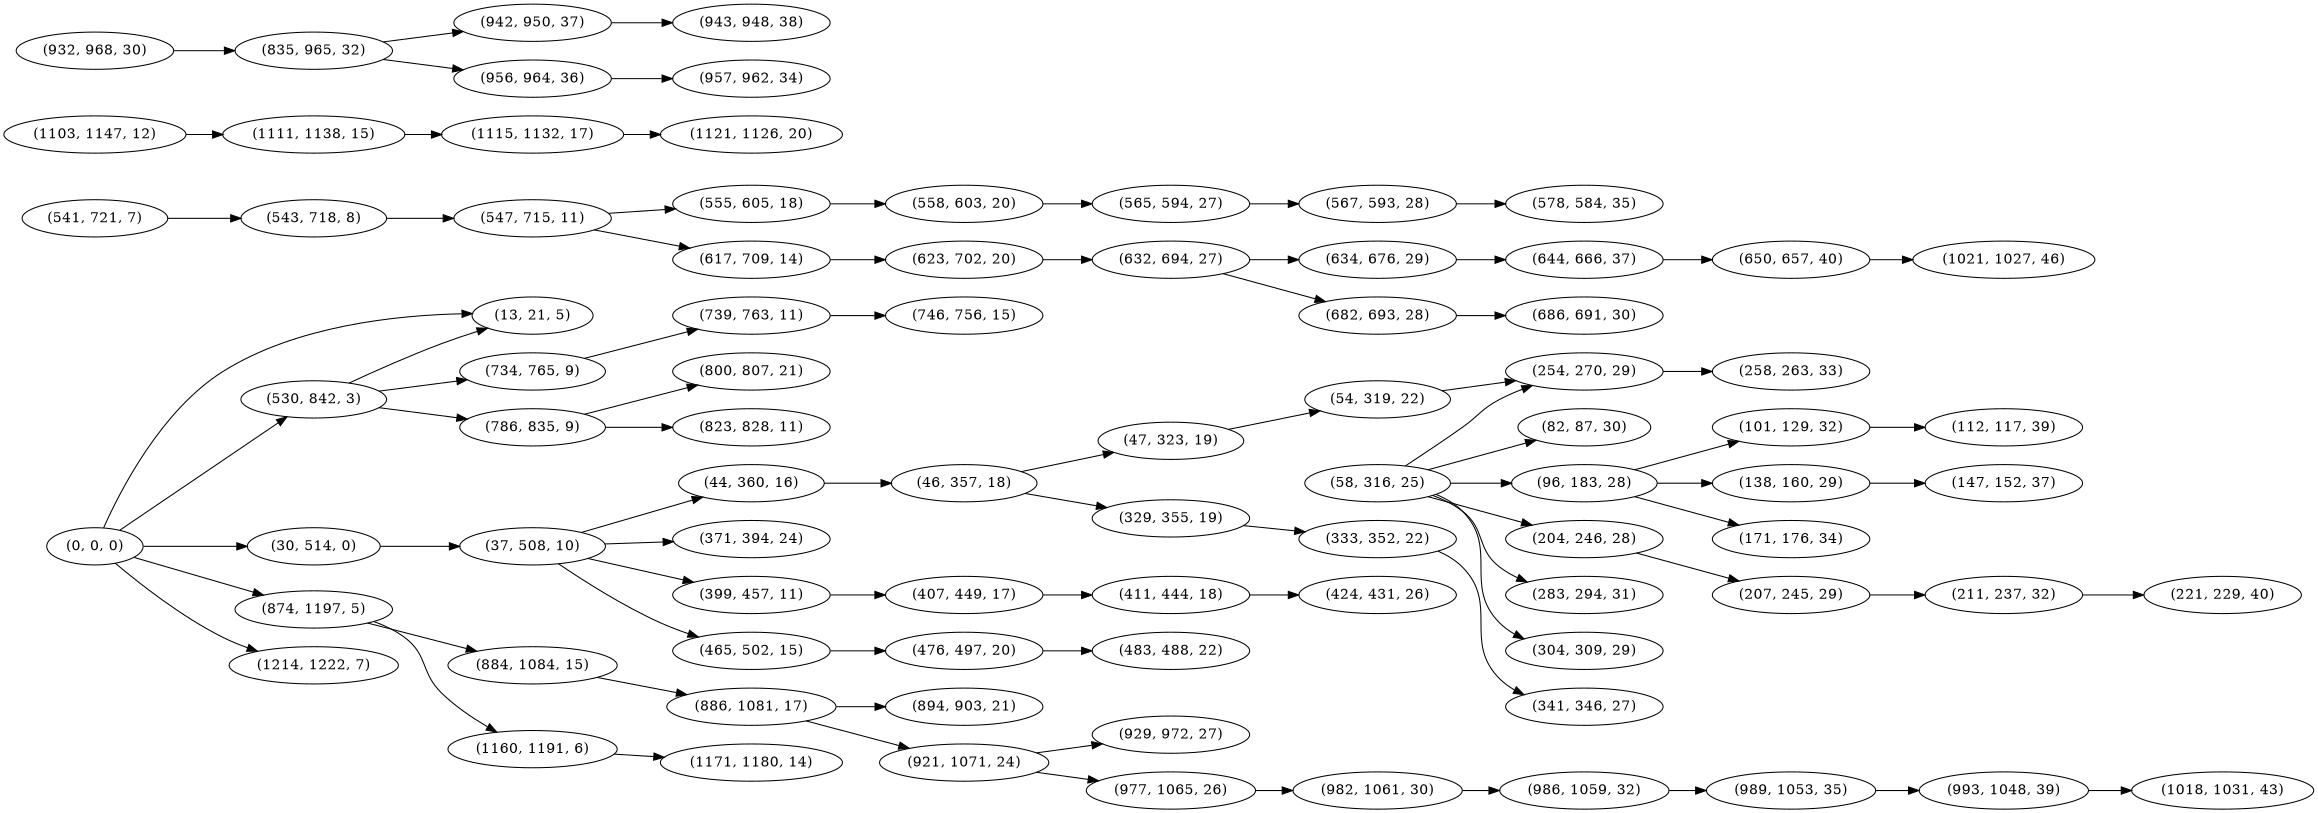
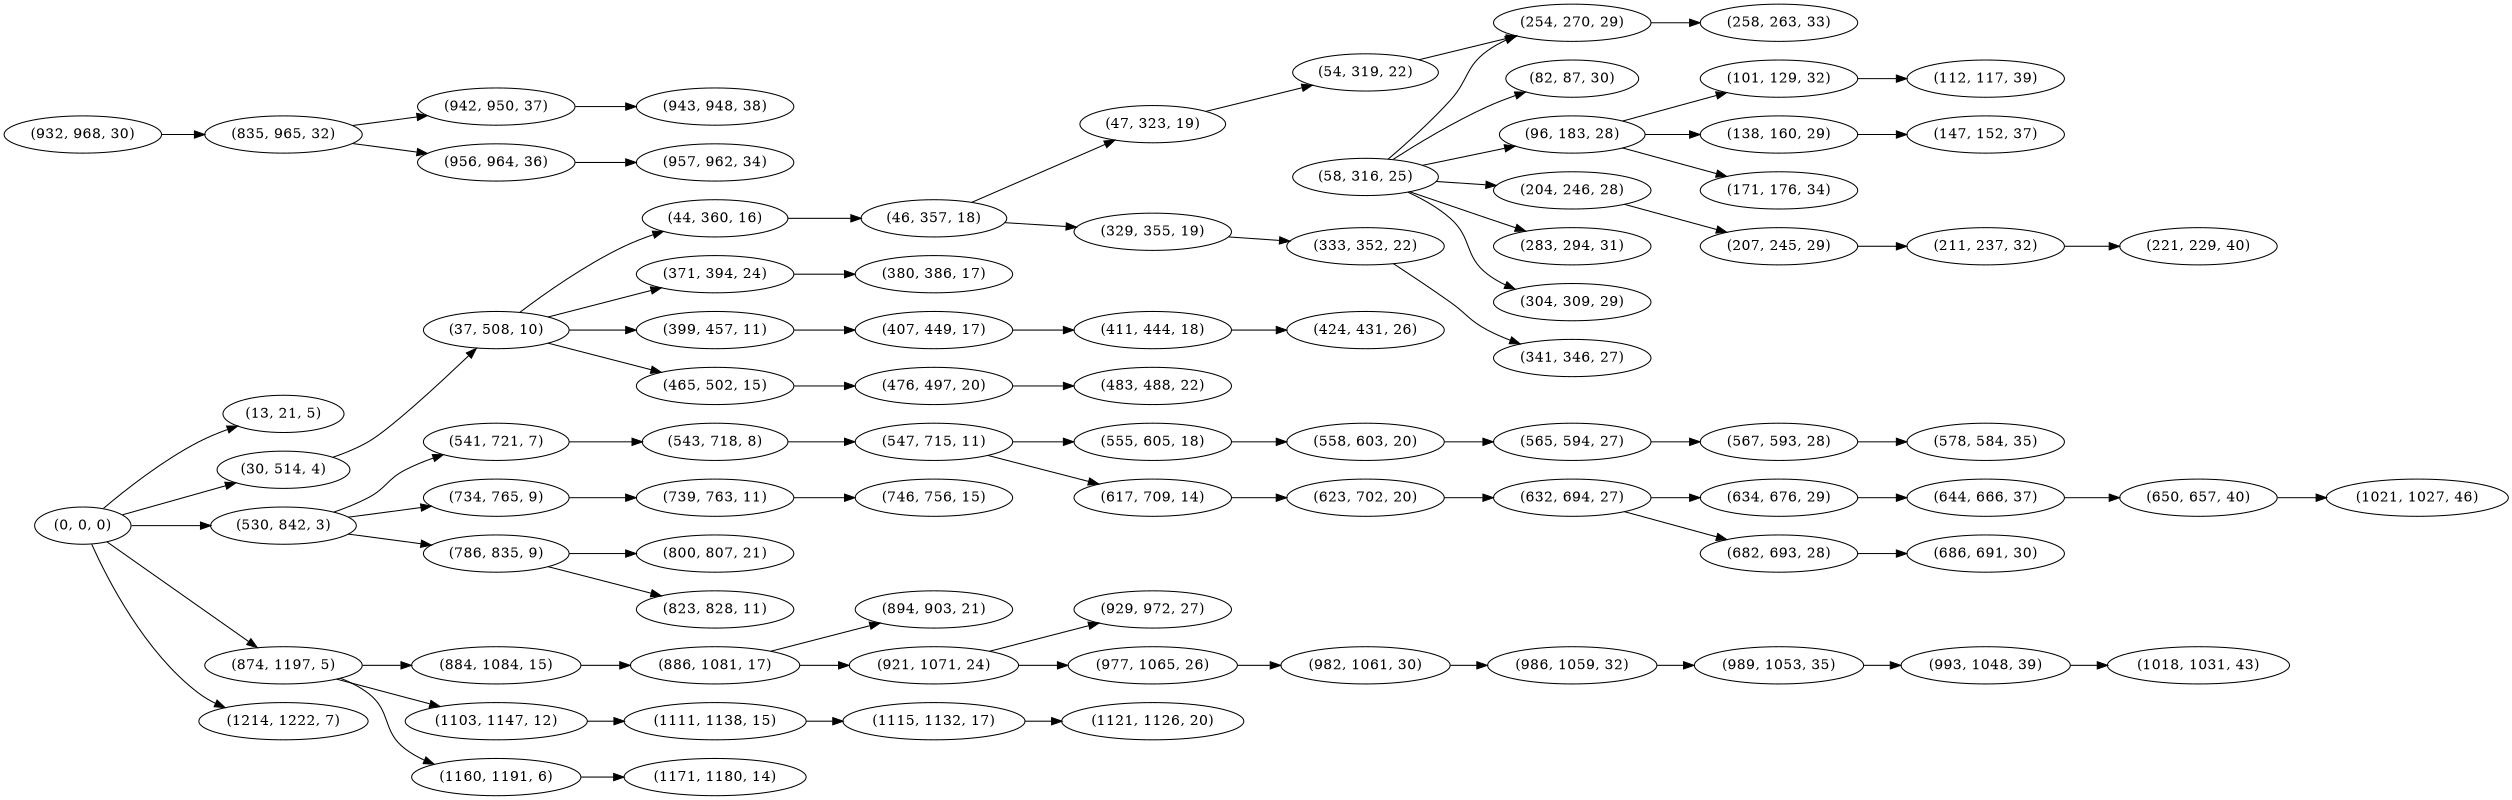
  digraph {
    rankdir=LR
    "(0, 0, 0)"
    "(13, 21, 5)"
-   "(30, 514, 4)" [label="(30, 514, 0)"]
+   "(30, 514, 4)"
    "(530, 842, 3)"
    "(874, 1197, 5)"
    "(1214, 1222, 7)"
    "(37, 508, 10)"
    "(541, 721, 7)"
    "(734, 765, 9)"
    "(786, 835, 9)"
    "(884, 1084, 15)"
    "(1103, 1147, 12)"
    "(1160, 1191, 6)"
    "(44, 360, 16)"
    n15 [label="(371, 394, 24)"]
    "(399, 457, 11)"
    "(465, 502, 15)"
    "(46, 357, 18)"
+   "(380, 386, 17)"
    "(407, 449, 17)"
    "(476, 497, 20)"
    "(47, 323, 19)"
    "(329, 355, 19)"
    "(54, 319, 22)"
    "(333, 352, 22)"
    "(254, 270, 29)"
    "(58, 316, 25)"
    "(82, 87, 30)"
    "(96, 183, 28)"
    "(204, 246, 28)"
    "(283, 294, 31)"
    "(304, 309, 29)"
    "(101, 129, 32)"
    "(138, 160, 29)"
    "(171, 176, 34)"
    "(207, 245, 29)"
    "(258, 263, 33)"
    "(112, 117, 39)"
    "(147, 152, 37)"
    "(211, 237, 32)"
    "(221, 229, 40)"
    "(341, 346, 27)"
    "(411, 444, 18)"
    "(424, 431, 26)"
    "(483, 488, 22)"
    "(543, 718, 8)"
    "(739, 763, 11)"
    "(800, 807, 21)"
    "(823, 828, 11)"
    "(547, 715, 11)"
    "(555, 605, 18)"
    "(617, 709, 14)"
    "(558, 603, 20)"
    "(623, 702, 20)"
    "(565, 594, 27)"
    "(567, 593, 28)"
    "(578, 584, 35)"
    "(632, 694, 27)"
    "(634, 676, 29)"
    "(682, 693, 28)"
    "(644, 666, 37)"
    "(686, 691, 30)"
    "(650, 657, 40)"
    "(1021, 1027, 46)"
    "(746, 756, 15)"
    "(886, 1081, 17)"
    "(1111, 1138, 15)"
    "(1171, 1180, 14)"
    "(894, 903, 21)"
    "(921, 1071, 24)"
    "(929, 972, 27)"
    "(977, 1065, 26)"
    "(982, 1061, 30)"
    n74 [label="(835, 965, 32)"]
    "(932, 968, 30)"
    "(942, 950, 37)"
    n77 [label="(956, 964, 36)"]
    "(943, 948, 38)"
    "(957, 962, 34)"
    "(986, 1059, 32)"
    "(989, 1053, 35)"
    "(993, 1048, 39)"
    "(1018, 1031, 43)"
    "(1115, 1132, 17)"
    "(1121, 1126, 20)"
    "(0, 0, 0)" -> "(13, 21, 5)"
    "(0, 0, 0)" -> "(30, 514, 4)"
    "(0, 0, 0)" -> "(530, 842, 3)"
    "(0, 0, 0)" -> "(874, 1197, 5)"
    "(0, 0, 0)" -> "(1214, 1222, 7)"
    "(30, 514, 4)" -> "(37, 508, 10)"
-   "(530, 842, 3)" -> "(13, 21, 5)"
+   "(530, 842, 3)" -> "(541, 721, 7)"
    "(530, 842, 3)" -> "(734, 765, 9)"
    "(530, 842, 3)" -> "(786, 835, 9)"
    "(874, 1197, 5)" -> "(884, 1084, 15)"
+   "(874, 1197, 5)" -> "(1103, 1147, 12)"
    "(874, 1197, 5)" -> "(1160, 1191, 6)"
    "(37, 508, 10)" -> "(44, 360, 16)"
    "(37, 508, 10)" -> n15
    "(37, 508, 10)" -> "(399, 457, 11)"
    "(37, 508, 10)" -> "(465, 502, 15)"
    "(541, 721, 7)" -> "(543, 718, 8)"
    "(734, 765, 9)" -> "(739, 763, 11)"
    "(786, 835, 9)" -> "(800, 807, 21)"
    "(786, 835, 9)" -> "(823, 828, 11)"
    "(884, 1084, 15)" -> "(886, 1081, 17)"
    "(1103, 1147, 12)" -> "(1111, 1138, 15)"
    "(1160, 1191, 6)" -> "(1171, 1180, 14)"
    "(44, 360, 16)" -> "(46, 357, 18)"
+   n15 -> "(380, 386, 17)"
    "(399, 457, 11)" -> "(407, 449, 17)"
    "(465, 502, 15)" -> "(476, 497, 20)"
    "(46, 357, 18)" -> "(47, 323, 19)"
    "(46, 357, 18)" -> "(329, 355, 19)"
    "(407, 449, 17)" -> "(411, 444, 18)"
    "(476, 497, 20)" -> "(483, 488, 22)"
    "(47, 323, 19)" -> "(54, 319, 22)"
    "(329, 355, 19)" -> "(333, 352, 22)"
    "(54, 319, 22)" -> "(254, 270, 29)"
    "(333, 352, 22)" -> "(341, 346, 27)"
    "(254, 270, 29)" -> "(258, 263, 33)"
    "(58, 316, 25)" -> "(254, 270, 29)"
    "(58, 316, 25)" -> "(82, 87, 30)"
    "(58, 316, 25)" -> "(96, 183, 28)"
    "(58, 316, 25)" -> "(204, 246, 28)"
    "(58, 316, 25)" -> "(283, 294, 31)"
    "(58, 316, 25)" -> "(304, 309, 29)"
    "(96, 183, 28)" -> "(101, 129, 32)"
    "(96, 183, 28)" -> "(138, 160, 29)"
    "(96, 183, 28)" -> "(171, 176, 34)"
    "(204, 246, 28)" -> "(207, 245, 29)"
    "(101, 129, 32)" -> "(112, 117, 39)"
    "(138, 160, 29)" -> "(147, 152, 37)"
    "(207, 245, 29)" -> "(211, 237, 32)"
    "(211, 237, 32)" -> "(221, 229, 40)"
    "(411, 444, 18)" -> "(424, 431, 26)"
    "(543, 718, 8)" -> "(547, 715, 11)"
    "(739, 763, 11)" -> "(746, 756, 15)"
    "(547, 715, 11)" -> "(555, 605, 18)"
    "(547, 715, 11)" -> "(617, 709, 14)"
    "(555, 605, 18)" -> "(558, 603, 20)"
    "(617, 709, 14)" -> "(623, 702, 20)"
    "(558, 603, 20)" -> "(565, 594, 27)"
    "(623, 702, 20)" -> "(632, 694, 27)"
    "(565, 594, 27)" -> "(567, 593, 28)"
    "(567, 593, 28)" -> "(578, 584, 35)"
    "(632, 694, 27)" -> "(634, 676, 29)"
    "(632, 694, 27)" -> "(682, 693, 28)"
    "(634, 676, 29)" -> "(644, 666, 37)"
    "(682, 693, 28)" -> "(686, 691, 30)"
    "(644, 666, 37)" -> "(650, 657, 40)"
    "(650, 657, 40)" -> "(1021, 1027, 46)"
    "(886, 1081, 17)" -> "(894, 903, 21)"
    "(886, 1081, 17)" -> "(921, 1071, 24)"
    "(1111, 1138, 15)" -> "(1115, 1132, 17)"
    "(921, 1071, 24)" -> "(929, 972, 27)"
    "(921, 1071, 24)" -> "(977, 1065, 26)"
    "(977, 1065, 26)" -> "(982, 1061, 30)"
    "(982, 1061, 30)" -> "(986, 1059, 32)"
    n74 -> "(942, 950, 37)"
    n74 -> n77
    "(932, 968, 30)" -> n74
    "(942, 950, 37)" -> "(943, 948, 38)"
    n77 -> "(957, 962, 34)"
    "(986, 1059, 32)" -> "(989, 1053, 35)"
    "(989, 1053, 35)" -> "(993, 1048, 39)"
    "(993, 1048, 39)" -> "(1018, 1031, 43)"
    "(1115, 1132, 17)" -> "(1121, 1126, 20)"
  }
